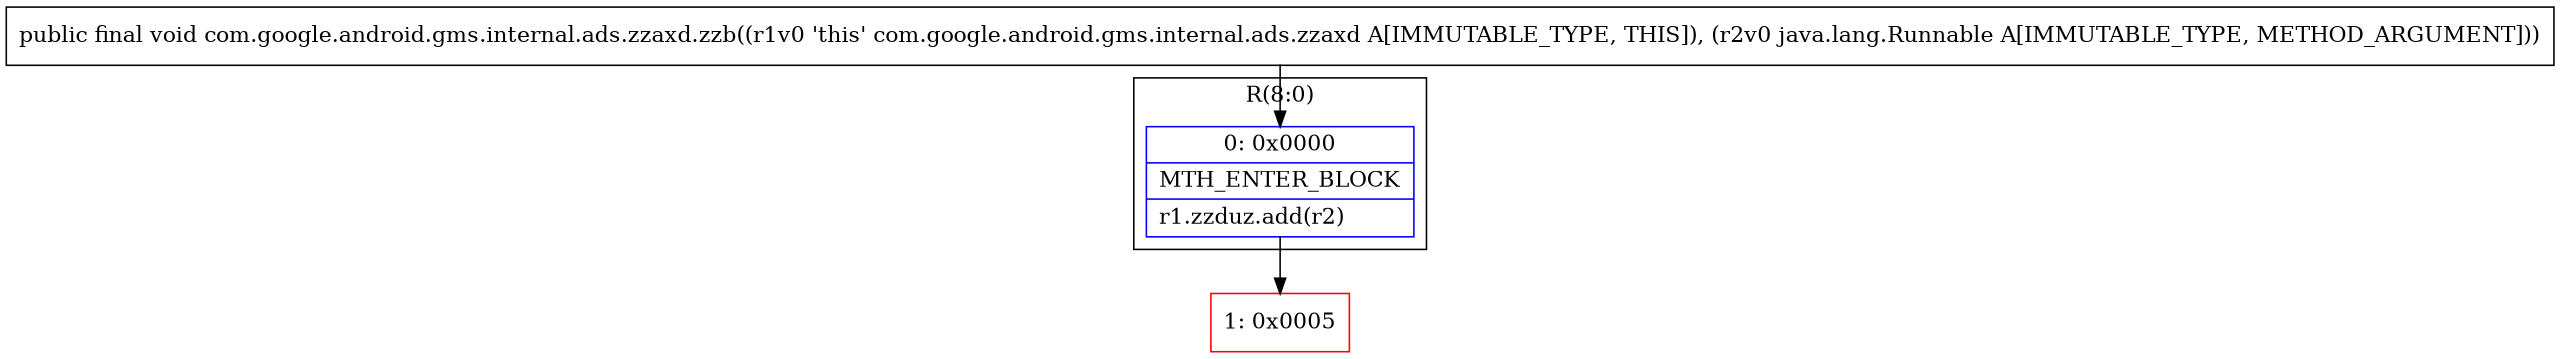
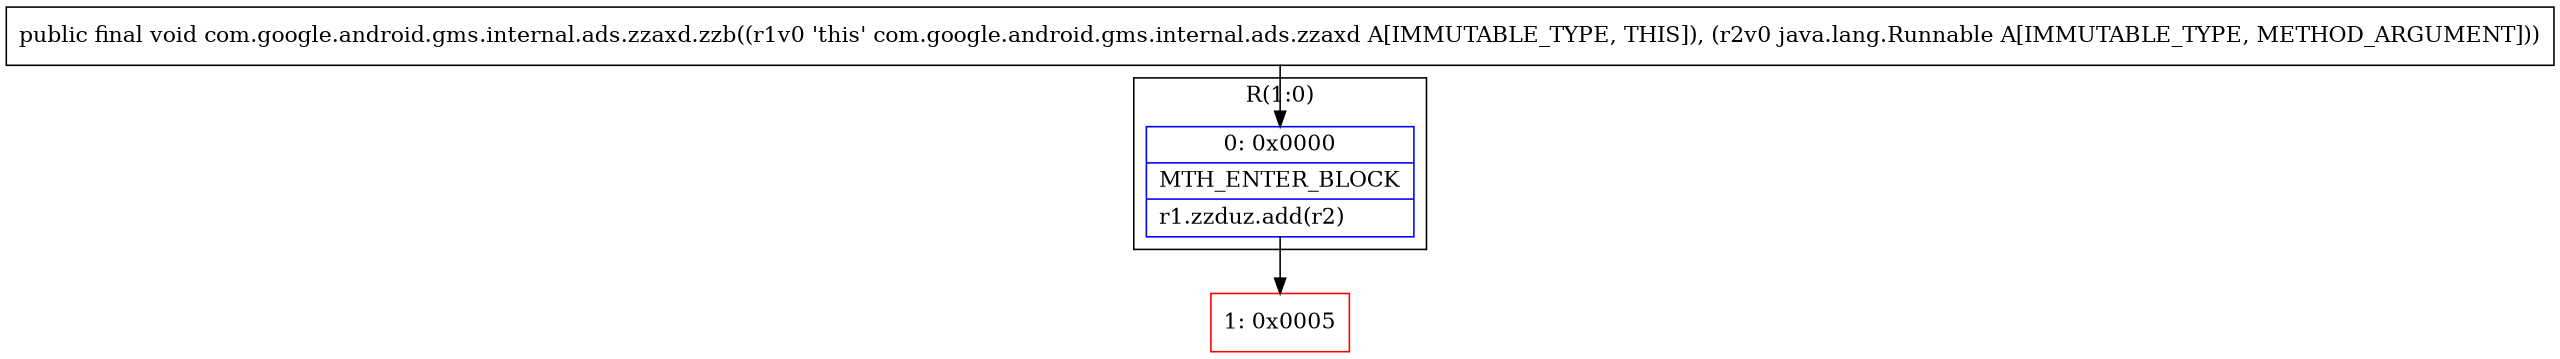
  digraph {
    node [shape=record]
    n1 [color=blue label="{0\:\ 0x0000|MTH_ENTER_BLOCK\l|r1.zzduz.add(r2)\l}"]
    n2 [color=red label="{1\:\ 0x0005}"]
    n3 [label="{public final void com.google.android.gms.internal.ads.zzaxd.zzb((r1v0 'this' com.google.android.gms.internal.ads.zzaxd A[IMMUTABLE_TYPE, THIS]), (r2v0 java.lang.Runnable A[IMMUTABLE_TYPE, METHOD_ARGUMENT])) }"]
    subgraph cluster_1 {
-     label="R(8:0)"
+     label="R(1:0)"
      n1
    }
    n1 -> n2
    n3 -> n1
  }
